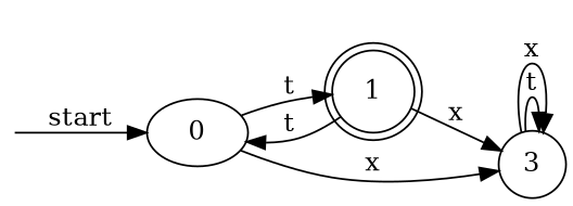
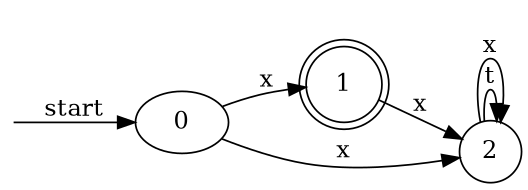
  digraph {
    rankdir=LR
    __start [shape=point style=invis]
    0
    1 [shape=doublecircle]
-   2 [shape=circle label=3]
+   2 [shape=circle]
    __start -> 0 [label=start]
-   0 -> 1 [label=t]
+   0 -> 1 [label=x]
    0 -> 2 [label=x]
-   1 -> 0 [label=t]
    1 -> 2 [label=x]
    2 -> 2 [label=t]
    2 -> 2 [label=x]
  }
